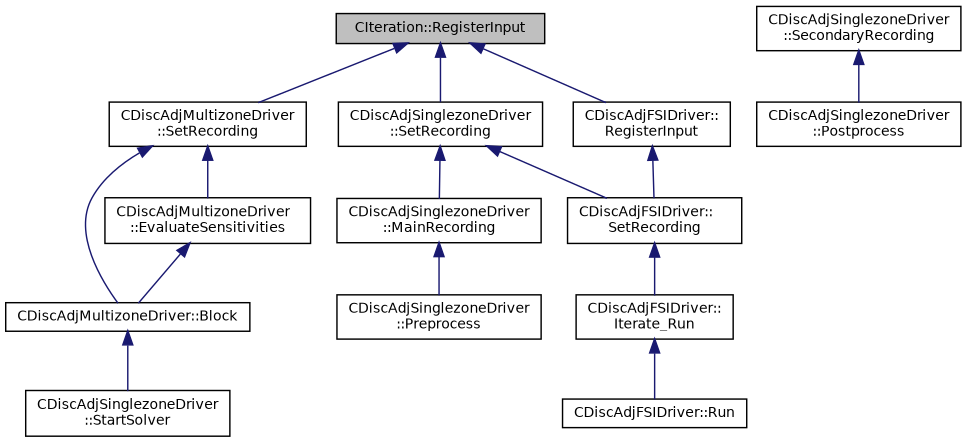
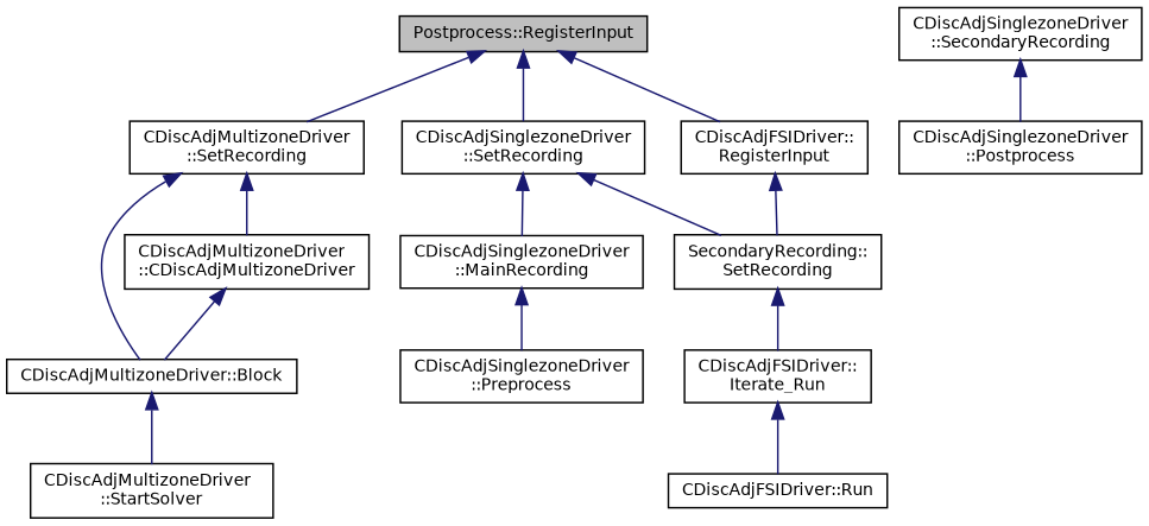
  digraph {
    rankdir=TB
    node [color=black fillcolor=white fontname=Helvetica fontsize=10 shape=record style=filled]
    edge [color=midnightblue dir=back fontname=Helvetica fontsize=10 labelfontname=Helvetica labelfontsize=10 style=solid]
-   n1 [fillcolor=grey75 fontcolor=black height=0.2 label="CIteration::RegisterInput" width=0.4]
+   n1 [fillcolor=grey75 fontcolor=black height=0.2 label="Postprocess::RegisterInput" width=0.4]
    n2 [height=0.2 label="CDiscAdjMultizoneDriver\l::SetRecording" width=0.4]
    n3 [height=0.2 label="CDiscAdjSinglezoneDriver\l::SetRecording" width=0.4]
    n4 [height=0.2 label="CDiscAdjFSIDriver::\lRegisterInput" width=0.4]
    n5 [height=0.2 label="CDiscAdjMultizoneDriver::Block" width=0.4]
-   n6 [height=0.2 label="CDiscAdjMultizoneDriver\l::EvaluateSensitivities" width=0.4]
+   n6 [height=0.2 label="CDiscAdjMultizoneDriver\l::CDiscAdjMultizoneDriver" width=0.4]
    n7 [height=0.2 label="CDiscAdjSinglezoneDriver\l::MainRecording" width=0.4]
-   n8 [height=0.2 label="CDiscAdjFSIDriver::\lSetRecording" width=0.4]
-   n9 [height=0.2 label="CDiscAdjSinglezoneDriver\l::StartSolver" width=0.4]
+   n8 [height=0.2 label="SecondaryRecording::\lSetRecording" width=0.4]
+   n9 [height=0.2 label="CDiscAdjMultizoneDriver\l::StartSolver" width=0.4]
    n10 [height=0.2 label="CDiscAdjSinglezoneDriver\l::Preprocess" width=0.4]
    n11 [height=0.2 label="CDiscAdjSinglezoneDriver\l::SecondaryRecording" width=0.4]
    n12 [height=0.2 label="CDiscAdjSinglezoneDriver\l::Postprocess" width=0.4]
    n13 [height=0.2 label="CDiscAdjFSIDriver::\lIterate_Run" width=0.4]
    n14 [height=0.2 label="CDiscAdjFSIDriver::Run" width=0.4]
    n1 -> n2
    n1 -> n3
    n1 -> n4
    n2 -> n5
    n2 -> n6
    n3 -> n7
    n3 -> n8
    n4 -> n8
    n5 -> n9
    n6 -> n5
    n7 -> n10
    n8 -> n13
    n11 -> n12
    n13 -> n14
  }
